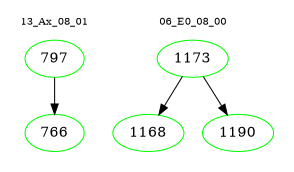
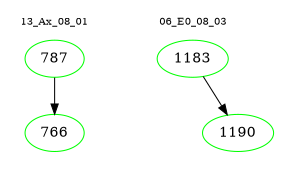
  digraph {
    node [color=green]
    edge [color=black]
-   n1 [label=797]
+   n1 [label=787]
    n2 [label=766]
-   n3 [label=1173]
-   n4 [label=1168]
+   n3 [label=1183]
    n5 [label=1190]
    subgraph cluster_1 {
      color=white
      fontsize=10
      label="13_Ax_08_01"
      n1
      n2
    }
    subgraph cluster_2 {
      color=white
      fontsize=10
-     label="06_E0_08_00"
+     label="06_E0_08_03"
      n3
-     n4
      n5
    }
    n1 -> n2
-   n3 -> n4
    n3 -> n5
  }
